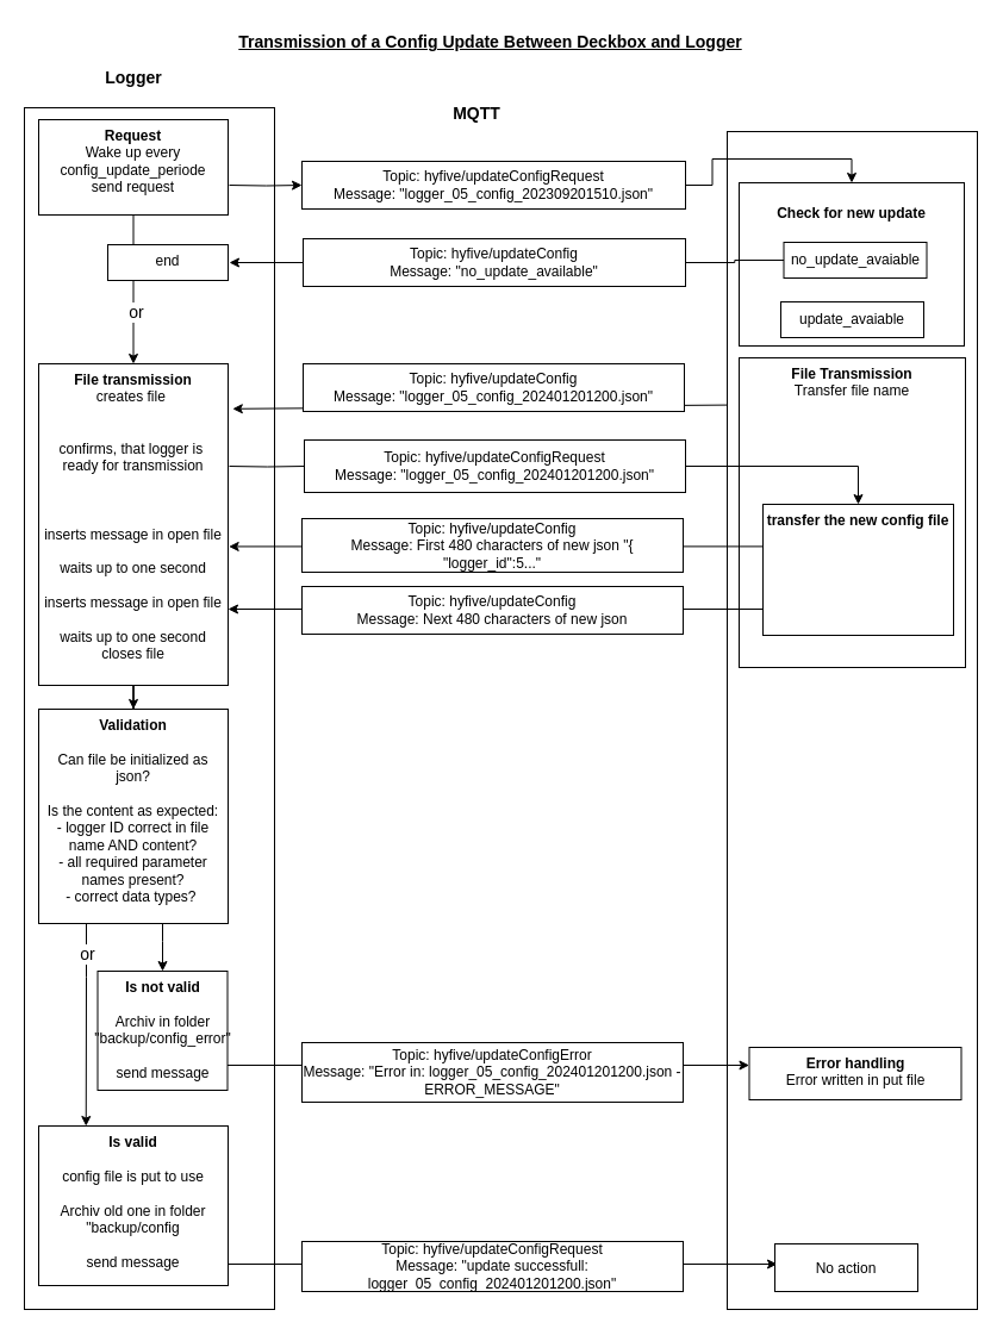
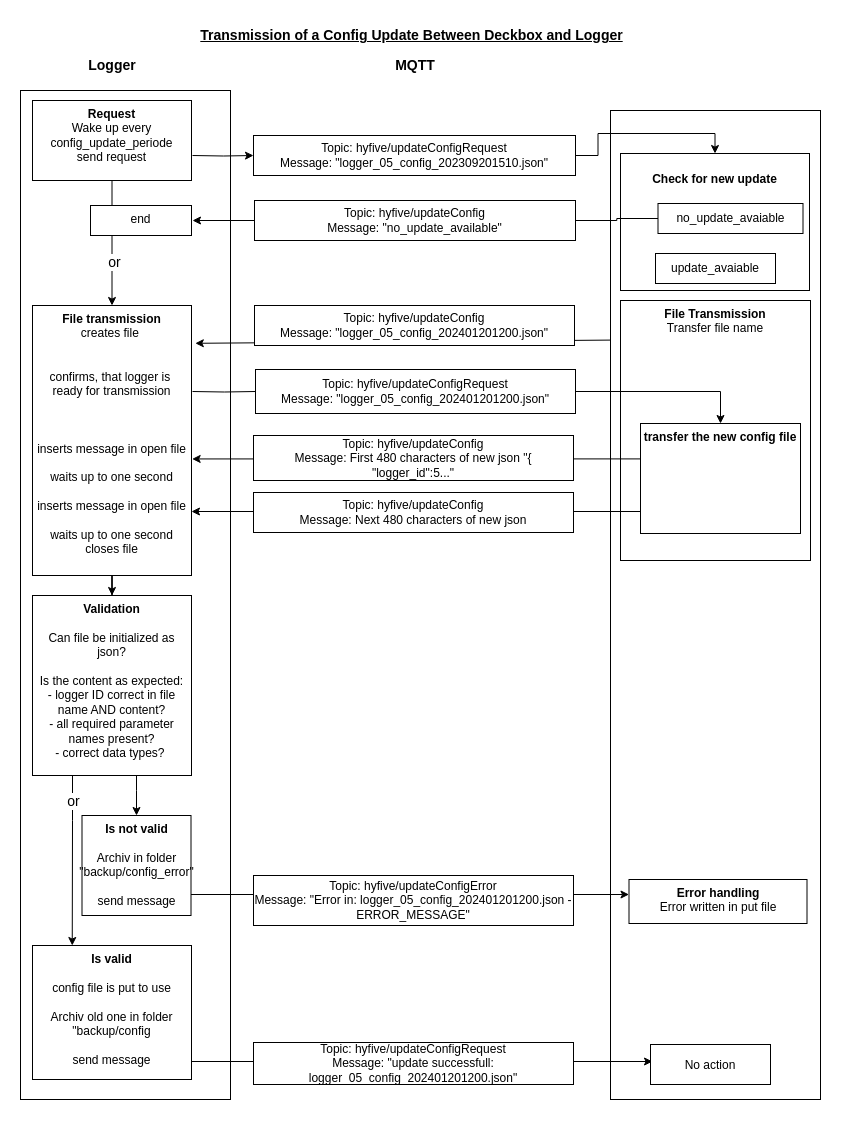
  <mxCell id="0" />
  <mxCell id="1" parent="0" />
  <mxCell id="2" value="" style="rounded=0;whiteSpace=wrap;html=1;" parent="1" vertex="1"><mxGeometry x="20" y="90" width="210" height="1009" as="geometry" /></mxCell>
  <mxCell id="3" value="" style="endArrow=classic;html=1;rounded=0;fontSize=14;entryX=1.024;entryY=0.14;entryDx=0;entryDy=0;entryPerimeter=0;exitX=-0.004;exitY=0.152;exitDx=0;exitDy=0;exitPerimeter=0;" parent="1" source="19" target="5" edge="1"><mxGeometry width="50" height="50" relative="1" as="geometry"><mxPoint x="290" y="480" as="sourcePoint" /><mxPoint x="340" y="430" as="targetPoint" /></mxGeometry></mxCell>
  <mxCell id="4" style="edgeStyle=orthogonalEdgeStyle;rounded=0;orthogonalLoop=1;jettySize=auto;html=1;entryX=0.5;entryY=0;entryDx=0;entryDy=0;fontSize=14;" parent="1" source="5" target="32" edge="1"><mxGeometry relative="1" as="geometry" /></mxCell>
  <mxCell id="5" value="&lt;b&gt;File transmission&lt;br&gt;&lt;/b&gt;creates file&amp;nbsp;&lt;br&gt;&lt;br&gt;&lt;br&gt;confirms, that logger is&amp;nbsp;&lt;br&gt;ready for transmission&lt;br&gt;&lt;br&gt;&lt;br&gt;&lt;br&gt;inserts message in open file&lt;br&gt;&lt;br&gt;waits up to one second&lt;br&gt;&lt;br&gt;inserts message in open file&lt;br&gt;&lt;br&gt;waits up to one second&lt;br&gt;closes file" style="rounded=0;whiteSpace=wrap;html=1;verticalAlign=top;" parent="1" vertex="1"><mxGeometry x="32" y="305" width="159" height="270" as="geometry" /></mxCell>
  <mxCell id="6" style="edgeStyle=orthogonalEdgeStyle;rounded=0;orthogonalLoop=1;jettySize=auto;html=1;fontSize=14;" parent="1" source="8" target="5" edge="1"><mxGeometry relative="1" as="geometry" /></mxCell>
  <mxCell id="7" value="or" style="edgeLabel;html=1;align=center;verticalAlign=middle;resizable=0;points=[];fontSize=14;" parent="6" vertex="1" connectable="0"><mxGeometry x="0.3" y="2" relative="1" as="geometry"><mxPoint as="offset" /></mxGeometry></mxCell>
  <mxCell id="8" value="&lt;b&gt;Request&lt;/b&gt;&lt;br&gt;Wake up every&lt;br&gt;config_update_periode&lt;br&gt;send request&lt;br&gt;&lt;br&gt;&lt;br&gt;&lt;br&gt;" style="rounded=0;whiteSpace=wrap;html=1;verticalAlign=top;" parent="1" vertex="1"><mxGeometry x="32" y="100" width="159" height="80" as="geometry" /></mxCell>
  <mxCell id="9" value="" style="rounded=0;whiteSpace=wrap;html=1;" parent="1" vertex="1"><mxGeometry x="610" y="110" width="210" height="989" as="geometry" /></mxCell>
  <mxCell id="10" value="&lt;b&gt;Check for new update&lt;br&gt;&lt;/b&gt;&lt;br&gt;&lt;br&gt;&lt;br&gt;&lt;br&gt;&lt;br&gt;&lt;br&gt;" style="rounded=0;whiteSpace=wrap;html=1;" parent="1" vertex="1"><mxGeometry x="620" y="153" width="189" height="137" as="geometry" /></mxCell>
  <mxCell id="11" value="" style="edgeStyle=orthogonalEdgeStyle;rounded=0;orthogonalLoop=1;jettySize=auto;html=1;" parent="1" target="12" edge="1"><mxGeometry relative="1" as="geometry"><mxPoint x="192" y="155" as="sourcePoint" /></mxGeometry></mxCell>
  <mxCell id="12" value="Topic: hyfive/updateConfigRequest&lt;br&gt;Message: &quot;logger_05_config_202309201510.json&quot;" style="rounded=0;whiteSpace=wrap;html=1;" parent="1" vertex="1"><mxGeometry x="253" y="135" width="322" height="40" as="geometry" /></mxCell>
  <mxCell id="13" value="&lt;b&gt;&lt;font style=&quot;font-size: 14px&quot;&gt;Logger&lt;/font&gt;&lt;/b&gt;" style="text;html=1;align=center;verticalAlign=middle;whiteSpace=wrap;rounded=0;" parent="1" vertex="1"><mxGeometry x="81.5" y="50" width="60" height="30" as="geometry" /></mxCell>
  <mxCell id="14" style="edgeStyle=orthogonalEdgeStyle;rounded=0;orthogonalLoop=1;jettySize=auto;html=1;exitX=0;exitY=0.5;exitDx=0;exitDy=0;entryX=1;entryY=0.5;entryDx=0;entryDy=0;startArrow=none;" parent="1" source="24" edge="1"><mxGeometry relative="1" as="geometry"><mxPoint x="192" y="220" as="targetPoint" /></mxGeometry></mxCell>
- <mxCell id="15" value="no_update_avaiable" style="rounded=0;whiteSpace=wrap;html=1;" parent="1" vertex="1"><mxGeometry x="657.5" y="203" width="120" height="30" as="geometry" /></mxCell>
+ <mxCell id="15" value="no_update_avaiable" style="rounded=0;whiteSpace=wrap;html=1;" parent="1" vertex="1"><mxGeometry x="657.5" y="203" width="145" height="30" as="geometry" /></mxCell>
  <mxCell id="16" value="update_avaiable" style="rounded=0;whiteSpace=wrap;html=1;" parent="1" vertex="1"><mxGeometry x="655" y="253" width="120" height="30" as="geometry" /></mxCell>
- <mxCell id="17" value="&lt;font style=&quot;font-size: 14px&quot;&gt;&lt;b&gt;MQTT&lt;/b&gt;&lt;/font&gt;" style="text;html=1;align=center;verticalAlign=middle;whiteSpace=wrap;rounded=0;" parent="1" vertex="1"><mxGeometry x="369.5" y="80" width="60" height="30" as="geometry" /></mxCell>
+ <mxCell id="17" value="&lt;font style=&quot;font-size: 14px&quot;&gt;&lt;b&gt;MQTT&lt;/b&gt;&lt;/font&gt;" style="text;html=1;align=center;verticalAlign=middle;whiteSpace=wrap;rounded=0;" parent="1" vertex="1"><mxGeometry x="384.5" y="50" width="60" height="30" as="geometry" /></mxCell>
  <mxCell id="18" style="edgeStyle=orthogonalEdgeStyle;rounded=0;orthogonalLoop=1;jettySize=auto;html=1;exitX=1;exitY=0.5;exitDx=0;exitDy=0;entryX=0.5;entryY=0;entryDx=0;entryDy=0;" parent="1" source="12" target="10" edge="1"><mxGeometry relative="1" as="geometry" /></mxCell>
  <mxCell id="19" value="&lt;b&gt;File Transmission&lt;/b&gt;&lt;br&gt;Transfer file name" style="rounded=0;whiteSpace=wrap;html=1;verticalAlign=top;" parent="1" vertex="1"><mxGeometry x="620" y="300" width="190" height="260" as="geometry" /></mxCell>
  <mxCell id="20" style="edgeStyle=orthogonalEdgeStyle;rounded=0;orthogonalLoop=1;jettySize=auto;html=1;entryX=1.004;entryY=0.69;entryDx=0;entryDy=0;entryPerimeter=0;" parent="1" edge="1"><mxGeometry relative="1" as="geometry"><mxPoint x="649" y="458.414" as="sourcePoint" /><mxPoint x="191.636" y="458.45" as="targetPoint" /><Array as="points"><mxPoint x="420" y="458" /></Array></mxGeometry></mxCell>
  <mxCell id="21" style="edgeStyle=orthogonalEdgeStyle;rounded=0;orthogonalLoop=1;jettySize=auto;html=1;" parent="1" edge="1"><mxGeometry relative="1" as="geometry"><mxPoint x="649" y="511" as="sourcePoint" /><mxPoint x="191" y="511" as="targetPoint" /><Array as="points"><mxPoint x="420" y="511" /></Array></mxGeometry></mxCell>
  <mxCell id="22" value="&lt;b&gt;transfer the new config file&lt;/b&gt;" style="rounded=0;whiteSpace=wrap;html=1;verticalAlign=top;" parent="1" vertex="1"><mxGeometry x="640" y="423" width="160" height="110" as="geometry" /></mxCell>
  <mxCell id="23" style="edgeStyle=orthogonalEdgeStyle;rounded=0;orthogonalLoop=1;jettySize=auto;html=1;exitX=1;exitY=0.5;exitDx=0;exitDy=0;entryX=0.5;entryY=0;entryDx=0;entryDy=0;startArrow=none;" parent="1" source="45" target="22" edge="1"><mxGeometry relative="1" as="geometry"><mxPoint x="192" y="395" as="sourcePoint" /></mxGeometry></mxCell>
  <mxCell id="24" value="Topic: hyfive/updateConfig&lt;br&gt;Message: &quot;no_update_available&quot;" style="rounded=0;whiteSpace=wrap;html=1;" parent="1" vertex="1"><mxGeometry x="254" y="200" width="321" height="40" as="geometry" /></mxCell>
  <mxCell id="25" value="" style="edgeStyle=orthogonalEdgeStyle;rounded=0;orthogonalLoop=1;jettySize=auto;html=1;exitX=0;exitY=0.5;exitDx=0;exitDy=0;entryX=1;entryY=0.5;entryDx=0;entryDy=0;endArrow=none;" parent="1" source="15" target="24" edge="1"><mxGeometry relative="1" as="geometry"><mxPoint x="680.5" y="220" as="sourcePoint" /><mxPoint x="192" y="220" as="targetPoint" /></mxGeometry></mxCell>
  <mxCell id="26" value="Topic: hyfive/updateConfig&lt;br&gt;Message: &quot;logger_05_config_202401201200.json&quot;" style="rounded=0;whiteSpace=wrap;html=1;" parent="1" vertex="1"><mxGeometry x="254" y="305" width="320" height="40" as="geometry" /></mxCell>
  <mxCell id="27" value="Topic: hyfive/updateConfig&lt;br&gt;Message: First 480 characters of new json &quot;{ &quot;logger_id&quot;:5...&quot;" style="rounded=0;whiteSpace=wrap;html=1;" parent="1" vertex="1"><mxGeometry x="253" y="435" width="320" height="45" as="geometry" /></mxCell>
  <mxCell id="28" value="Topic: hyfive/updateConfig&lt;br&gt;Message: Next 480 characters of new json" style="rounded=0;whiteSpace=wrap;html=1;" parent="1" vertex="1"><mxGeometry x="253" y="492" width="320" height="40" as="geometry" /></mxCell>
  <mxCell id="29" style="edgeStyle=orthogonalEdgeStyle;rounded=0;orthogonalLoop=1;jettySize=auto;html=1;entryX=0.25;entryY=0;entryDx=0;entryDy=0;fontSize=14;" parent="1" source="32" target="37" edge="1"><mxGeometry relative="1" as="geometry"><Array as="points"><mxPoint x="72" y="820" /><mxPoint x="72" y="820" /></Array></mxGeometry></mxCell>
  <mxCell id="30" value="or" style="edgeLabel;html=1;align=center;verticalAlign=middle;resizable=0;points=[];fontSize=14;" parent="29" vertex="1" connectable="0"><mxGeometry x="-0.645" relative="1" as="geometry"><mxPoint y="-5" as="offset" /></mxGeometry></mxCell>
  <mxCell id="31" style="edgeStyle=orthogonalEdgeStyle;rounded=0;orthogonalLoop=1;jettySize=auto;html=1;fontSize=14;" parent="1" source="32" target="34" edge="1"><mxGeometry relative="1" as="geometry"><Array as="points"><mxPoint x="136" y="790" /><mxPoint x="136" y="790" /></Array></mxGeometry></mxCell>
  <mxCell id="32" value="&lt;b&gt;Validation&lt;br&gt;&lt;/b&gt;&lt;br&gt;Can file be initialized as json?&lt;br&gt;&lt;br&gt;Is the content as expected:&lt;br&gt;- logger ID correct in file name AND content?&lt;br&gt;- all required parameter names present?&lt;br&gt;- correct data types?&amp;nbsp;" style="rounded=0;whiteSpace=wrap;html=1;verticalAlign=top;" parent="1" vertex="1"><mxGeometry x="32" y="595" width="159" height="180" as="geometry" /></mxCell>
  <mxCell id="33" style="edgeStyle=orthogonalEdgeStyle;rounded=0;orthogonalLoop=1;jettySize=auto;html=1;" parent="1" source="34" target="36" edge="1"><mxGeometry relative="1" as="geometry"><Array as="points"><mxPoint x="521" y="894" /><mxPoint x="521" y="894" /></Array></mxGeometry></mxCell>
  <mxCell id="34" value="&lt;b&gt;Is not valid&lt;br&gt;&lt;/b&gt;&lt;br&gt;Archiv in folder &quot;backup/config_error&quot;&lt;br&gt;&lt;br&gt;send message" style="rounded=0;whiteSpace=wrap;html=1;verticalAlign=top;" parent="1" vertex="1"><mxGeometry x="81.5" y="815" width="109" height="100" as="geometry" /></mxCell>
  <mxCell id="35" value="Topic: hyfive/updateConfigError&lt;br&gt;Message: &quot;Error in: logger_05_config_202401201200.json - ERROR_MESSAGE&quot;" style="rounded=0;whiteSpace=wrap;html=1;" parent="1" vertex="1"><mxGeometry x="253" y="875" width="320" height="50" as="geometry" /></mxCell>
  <mxCell id="36" value="&lt;b&gt;Error handling&lt;/b&gt;&lt;br&gt;Error written in put file" style="rounded=0;whiteSpace=wrap;html=1;verticalAlign=top;" parent="1" vertex="1"><mxGeometry x="628.5" y="879" width="178" height="44" as="geometry" /></mxCell>
  <mxCell id="37" value="&lt;b&gt;Is valid&lt;br&gt;&lt;/b&gt;&lt;br&gt;config file is put to use&lt;br&gt;&lt;br&gt;Archiv old one in folder&lt;br&gt;&quot;backup/config&lt;br&gt;&lt;br&gt;send message&lt;br&gt;" style="rounded=0;whiteSpace=wrap;html=1;verticalAlign=top;" parent="1" vertex="1"><mxGeometry x="32" y="945" width="159" height="134" as="geometry" /></mxCell>
  <mxCell id="38" style="edgeStyle=orthogonalEdgeStyle;rounded=0;orthogonalLoop=1;jettySize=auto;html=1;" parent="1" edge="1"><mxGeometry relative="1" as="geometry"><mxPoint x="191" y="1061" as="sourcePoint" /><mxPoint x="652" y="1061" as="targetPoint" /><Array as="points"><mxPoint x="521.5" y="1061" /><mxPoint x="521.5" y="1061" /></Array></mxGeometry></mxCell>
  <mxCell id="39" value="Topic: hyfive/updateConfigRequest&lt;br&gt;Message: &quot;update successfull: logger_05_config_202401201200.json&quot;" style="rounded=0;whiteSpace=wrap;html=1;" parent="1" vertex="1"><mxGeometry x="253" y="1042" width="320" height="42" as="geometry" /></mxCell>
  <mxCell id="40" value="end&lt;br&gt;&lt;br&gt;&lt;br&gt;" style="rounded=0;whiteSpace=wrap;html=1;verticalAlign=top;" parent="1" vertex="1"><mxGeometry x="90" y="205" width="101" height="30" as="geometry" /></mxCell>
  <mxCell id="41" style="edgeStyle=orthogonalEdgeStyle;rounded=0;orthogonalLoop=1;jettySize=auto;html=1;exitX=0.5;exitY=1;exitDx=0;exitDy=0;fontSize=14;" parent="1" source="8" target="8" edge="1"><mxGeometry relative="1" as="geometry" /></mxCell>
  <mxCell id="42" value="&lt;span style=&quot;font-size: 12px&quot;&gt;No action&lt;/span&gt;" style="rounded=0;whiteSpace=wrap;html=1;fontSize=14;" parent="1" vertex="1"><mxGeometry x="650" y="1044" width="120" height="40" as="geometry" /></mxCell>
  <mxCell id="43" value="&lt;b&gt;&lt;font style=&quot;font-size: 14px&quot;&gt;Transmission of a Config Update Between Deckbox and Logger&lt;/font&gt;&lt;/b&gt;" style="text;html=1;align=center;verticalAlign=middle;whiteSpace=wrap;rounded=0;fontStyle=4" parent="1" vertex="1"><mxGeometry x="81.5" y="20" width="658.5" height="30" as="geometry" /></mxCell>
  <mxCell id="44" value="" style="edgeStyle=orthogonalEdgeStyle;rounded=0;orthogonalLoop=1;jettySize=auto;html=1;entryX=0;entryY=0.5;entryDx=0;entryDy=0;endArrow=none;" parent="1" target="45" edge="1"><mxGeometry relative="1" as="geometry"><mxPoint x="192" y="391" as="sourcePoint" /><mxPoint x="720" y="423" as="targetPoint" /></mxGeometry></mxCell>
  <mxCell id="45" value="Topic: hyfive/updateConfigRequest&lt;br&gt;Message:&amp;nbsp;&quot;logger_05_config_202401201200.json&quot;" style="rounded=0;whiteSpace=wrap;html=1;" parent="1" vertex="1"><mxGeometry x="255" y="369" width="320" height="44" as="geometry" /></mxCell>
